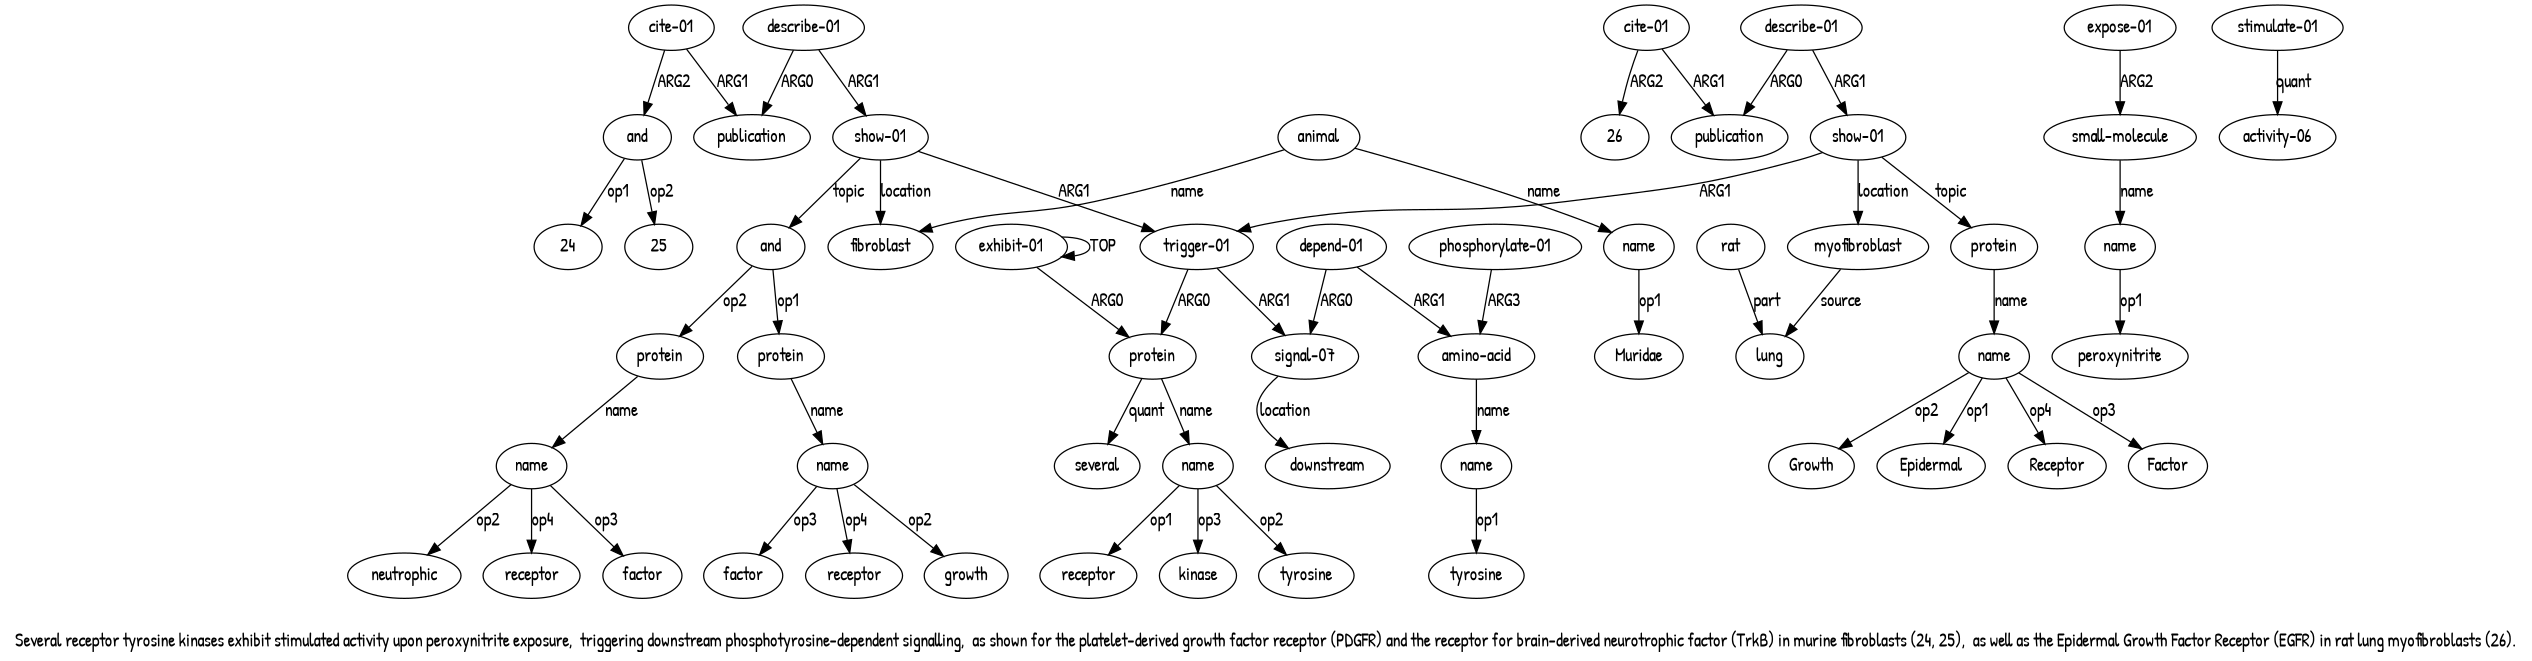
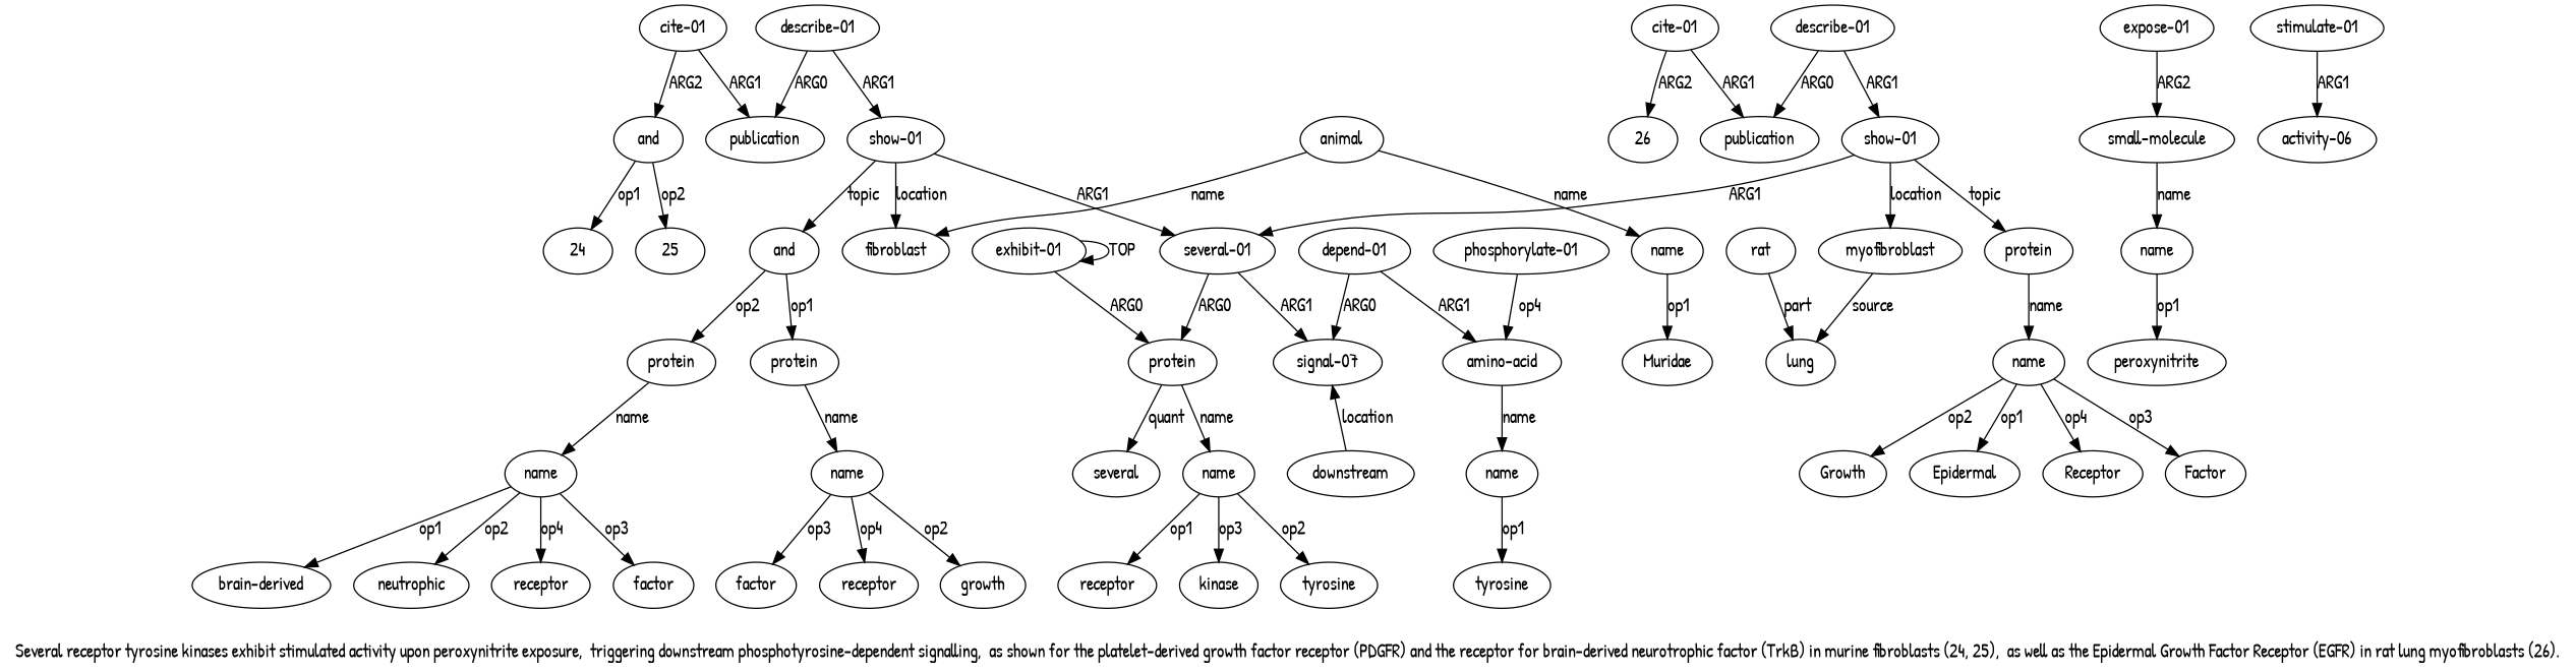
  digraph {
    fontname="Patrick Hand"
    label="Several receptor tyrosine kinases exhibit stimulated activity upon peroxynitrite exposure,  triggering downstream phosphotyrosine-dependent signalling,  as shown for the platelet-derived growth factor receptor (PDGFR) and the receptor for brain-derived neurotrophic factor (TrkB) in murine fibroblasts (24, 25),  as well as the Epidermal Growth Factor Receptor (EGFR) in rat lung myofibroblasts (26)."
    node [color=black fontname="Patrick Hand" gold_ind=-1 gold_label=name test_ind=-1 test_label=name]
    edge [color=black fontname="Patrick Hand" gold_label=ARG1 test_label=ARG1]
    n1 [gold_ind=20 gold_label="describe-01" label="describe-01" test_ind=20 test_label="describe-01"]
    n2 [gold_ind=21 gold_label=publication label=publication test_ind=21 test_label=publication]
    n3 [gold_ind=11 gold_label="show-01" label="show-01" test_ind=11 test_label="show-01"]
-   n4 [gold_ind=4 gold_label="trigger-01" label="trigger-01" test_ind=4 test_label="trigger-01"]
+   n4 [gold_ind=4 gold_label="trigger-01" label="several-01" test_ind=4 test_label="trigger-01"]
    n5 [gold_ind=17 gold_label=fibroblast label=fibroblast test_ind=17 test_label=fibroblast]
    n6 [gold_ind=12 gold_label=and label=and test_ind=12 test_label=and]
    n7 [gold_ind=1 gold_label=protein label=protein test_ind=1 test_label=protein]
    n8 [gold_ind=5 gold_label="signal-07" label="signal-07" test_ind=5 test_label="signal-07"]
    n9 [gold_ind=15 gold_label=protein label=protein test_ind=15 test_label=protein]
    n10 [gold_ind=13 gold_label=protein label=protein test_ind=13 test_label=protein]
    n11 [gold_ind=22 gold_label="cite-01" label="cite-01" test_ind=22 test_label="cite-01"]
    n12 [gold_ind=23 gold_label=and label=and test_ind=23 test_label=and]
    n13 [gold_label=24 label=24 test_label=24]
    n14 [gold_label=25 label=25 test_label=25]
    n15 [gold_ind=24 gold_label="show-01" label="show-01" test_ind=24 test_label="show-01"]
    n16 [gold_ind=25 gold_label=protein label=protein test_ind=25 test_label=protein]
    n17 [gold_ind=27 gold_label=myofibroblast label=myofibroblast test_ind=27 test_label=myofibroblast]
    n18 [gold_ind=26 label=name test_ind=26]
    n19 [gold_ind=28 gold_label=lung label=lung test_ind=28 test_label=lung]
    n20 [gold_label=Growth label=Growth test_label=Growth]
    n21 [gold_label=Epidermal label=Epidermal test_label=Epidermal]
    n22 [gold_label=Receptor label=Receptor test_label=Receptor]
    n23 [gold_label=Factor label=Factor test_label=Factor]
    n24 [gold_ind=3 gold_label=several label=several test_ind=3 test_label=several]
    n25 [gold_ind=2 label=name test_ind=2]
    n26 [gold_ind=6 gold_label=downstream label=downstream test_ind=6 test_label=downstream]
    n27 [gold_ind=29 gold_label=rat label=rat test_ind=29 test_label=rat]
    n28 [gold_ind=31 gold_label=publication label=publication test_ind=31 test_label=publication]
    n29 [gold_ind=30 gold_label="describe-01" label="describe-01" test_ind=30 test_label="describe-01"]
    n30 [gold_ind=37 label=name test_ind=37]
    n31 [gold_label=peroxynitrite label=peroxynitrite test_label=peroxynitrite]
    n32 [gold_label=factor label=factor test_label=factor]
    n33 [gold_ind=36 gold_label="small-molecule" label="small-molecule" test_ind=36 test_label="small-molecule"]
    n34 [gold_ind=33 gold_label="activity-06" label="activity-06" test_ind=33 test_label="activity-06"]
    n35 [gold_ind=35 gold_label="expose-01" label="expose-01" test_ind=35 test_label="expose-01"]
    n36 [gold_label=tyrosine label=tyrosine test_label=tyrosine]
    n37 [gold_ind=34 gold_label="stimulate-01" label="stimulate-01" test_ind=34 test_label="stimulate-01"]
    n38 [gold_label=26 label=26 test_label=26]
    n39 [gold_label=receptor label=receptor test_label=receptor]
    n40 [gold_label=growth label=growth test_label=growth]
+   n41 [gold_label="brain-derived" label="brain-derived" test_label="brain-derived"]
    n42 [gold_label=kinase label=kinase test_label=kinase]
    n43 [gold_ind=32 gold_label="cite-01" label="cite-01" test_ind=32 test_label="cite-01"]
    n44 [gold_ind=16 label=name test_ind=16]
    n45 [gold_label=neutrophic label=neutrophic test_label=neutrophic]
    n46 [gold_label=receptor label=receptor test_label=receptor]
    n47 [gold_ind=14 label=name test_ind=14]
    n48 [gold_label=factor label=factor test_label=factor]
    n49 [gold_ind=10 gold_label="phosphorylate-01" label="phosphorylate-01" test_ind=10 test_label="phosphorylate-01"]
    n50 [gold_ind=8 gold_label="amino-acid" label="amino-acid" test_ind=8 test_label="amino-acid"]
    n51 [gold_ind=9 label=name test_ind=9]
    n52 [gold_ind=19 label=name test_ind=19]
    n53 [gold_label=Muridae label=Muridae test_label=Muridae]
    n54 [gold_ind=18 gold_label=animal label=animal test_ind=18 test_label=animal]
    n55 [gold_label=tyrosine label=tyrosine test_label=tyrosine]
    n56 [gold_label=receptor label=receptor test_label=receptor]
    n57 [gold_ind=0 gold_label="exhibit-01" label="exhibit-01" test_ind=0 test_label="exhibit-01"]
    n58 [gold_ind=7 gold_label="depend-01" label="depend-01" test_ind=7 test_label="depend-01"]
    n1 -> n2 [gold_label=ARG0 label=ARG0 test_label=ARG0]
    n1 -> n3 [label=ARG1]
    n3 -> n4 [label=ARG1]
    n3 -> n5 [gold_label=location label=location test_label=location]
    n3 -> n6 [gold_label=topic label=topic test_label=topic]
    n4 -> n7 [gold_label=ARG0 label=ARG0 test_label=ARG0]
    n4 -> n8 [label=ARG1]
    n6 -> n9 [gold_label=op2 label=op2 test_label=op2]
    n6 -> n10 [gold_label=op1 label=op1 test_label=op1]
    n7 -> n24 [gold_label=quant label=quant test_label=quant]
    n7 -> n25 [gold_label=name label=name test_label=name]
-   n8 -> n26 [gold_label=location label=location test_label=location]
+   n26 -> n8 [gold_label=location label=location test_label=location]
    n9 -> n44 [gold_label=name label=name test_label=name]
    n10 -> n47 [gold_label=name label=name test_label=name]
    n11 -> n2 [label=ARG1]
    n11 -> n12 [gold_label=ARG2 label=ARG2 test_label=ARG2]
    n12 -> n13 [gold_label=op1 label=op1 test_label=op1]
    n12 -> n14 [gold_label=op2 label=op2 test_label=op2]
    n15 -> n4 [label=ARG1]
    n15 -> n16 [gold_label=topic label=topic test_label=topic]
    n15 -> n17 [gold_label=location label=location test_label=location]
    n16 -> n18 [gold_label=name label=name test_label=name]
    n17 -> n19 [gold_label=source label=source test_label=source]
    n18 -> n20 [gold_label=op2 label=op2 test_label=op2]
    n18 -> n21 [gold_label=op1 label=op1 test_label=op1]
    n18 -> n22 [gold_label=op4 label=op4 test_label=op4]
    n18 -> n23 [gold_label=op3 label=op3 test_label=op3]
    n25 -> n42 [gold_label=op3 label=op3 test_label=op3]
    n25 -> n55 [gold_label=op2 label=op2 test_label=op2]
    n25 -> n56 [gold_label=op1 label=op1 test_label=op1]
    n27 -> n19 [gold_label=part label=part test_label=part]
    n29 -> n15 [label=ARG1]
    n29 -> n28 [gold_label=ARG0 label=ARG0 test_label=ARG0]
    n30 -> n31 [gold_label=op1 label=op1 test_label=op1]
    n33 -> n30 [gold_label=name label=name test_label=name]
    n35 -> n33 [gold_label=ARG2 label=ARG2 test_label=ARG2]
-   n37 -> n34 [label=quant]
+   n37 -> n34 [label=ARG1]
    n43 -> n28 [label=ARG1]
    n43 -> n38 [gold_label=ARG2 label=ARG2 test_label=ARG2]
    n44 -> n32 [gold_label=op3 label=op3 test_label=op3]
+   n44 -> n41 [gold_label=op1 label=op1 test_label=op1]
    n44 -> n45 [gold_label=op2 label=op2 test_label=op2]
    n44 -> n46 [gold_label=op4 label=op4 test_label=op4]
    n47 -> n39 [gold_label=op4 label=op4 test_label=op4]
    n47 -> n40 [gold_label=op2 label=op2 test_label=op2]
    n47 -> n48 [gold_label=op3 label=op3 test_label=op3]
-   n49 -> n50 [gold_label=ARG3 label=ARG3 test_label=ARG3]
+   n49 -> n50 [gold_label=ARG3 label=op4 test_label=ARG3]
    n50 -> n51 [gold_label=name label=name test_label=name]
    n51 -> n36 [gold_label=op1 label=op1 test_label=op1]
    n52 -> n53 [gold_label=op1 label=op1 test_label=op1]
    n54 -> n5 [gold_label=part label=name test_label=part]
    n54 -> n52 [gold_label=name label=name test_label=name]
    n57 -> n7 [gold_label=ARG0 label=ARG0 test_label=ARG0]
    n57 -> n57 [gold_label=TOP label=TOP test_label=TOP]
    n58 -> n8 [gold_label=ARG0 label=ARG0 test_label=ARG0]
    n58 -> n50 [label=ARG1]
  }
